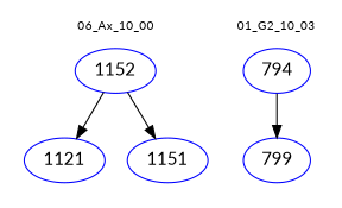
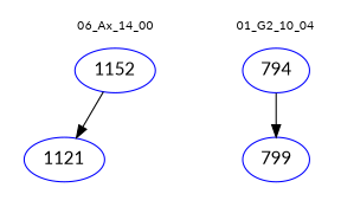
  digraph {
    fontname=Lato
    node [color=blue fontname=Lato]
    edge [color=black fontname=Lato]
    n1 [label=1152]
    n2 [label=1121]
-   n3 [label=1151]
    n4 [label=794]
    n5 [label=799]
    subgraph cluster_1 {
      color=white
      fontsize=10
-     label="06_Ax_10_00"
+     label="06_Ax_14_00"
      n1
      n2
-     n3
    }
    subgraph cluster_2 {
      color=white
      fontsize=10
-     label="01_G2_10_03"
+     label="01_G2_10_04"
      n4
      n5
    }
    n1 -> n2
-   n1 -> n3
    n4 -> n5
  }
